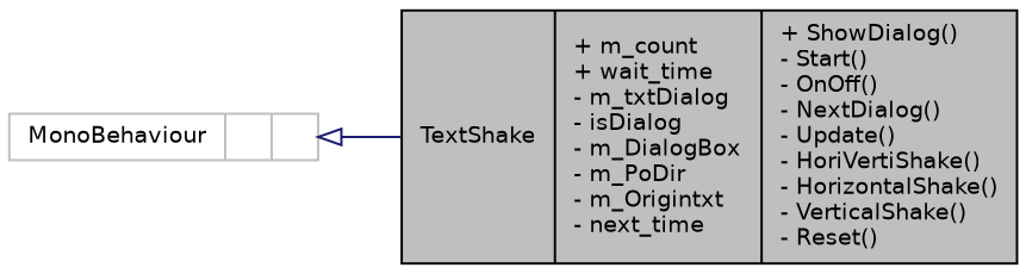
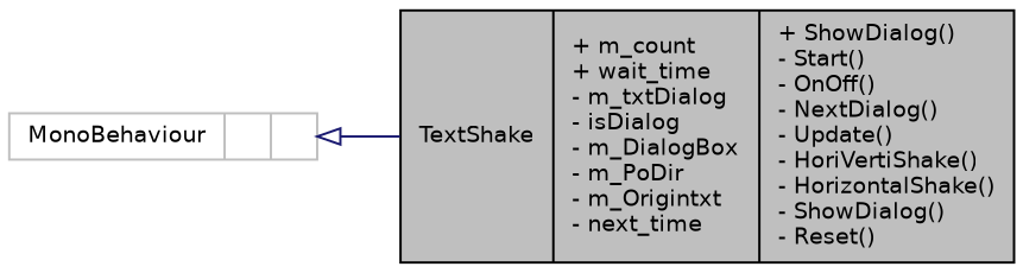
  digraph {
    rankdir=LR
    node [fontname=Helvetica fontsize=10 shape=record style=filled]
-   n1 [color=black fillcolor=grey75 fontcolor=black height=0.2 label="{TextShake\n|+ m_count\l+ wait_time\l- m_txtDialog\l- isDialog\l- m_DialogBox\l- m_PoDir\l- m_Origintxt\l- next_time\l|+ ShowDialog()\l- Start()\l- OnOff()\l- NextDialog()\l- Update()\l- HoriVertiShake()\l- HorizontalShake()\l- VerticalShake()\l- Reset()\l}" width=0.4]
+   n1 [color=black fillcolor=grey75 fontcolor=black height=0.2 label="{TextShake\n|+ m_count\l+ wait_time\l- m_txtDialog\l- isDialog\l- m_DialogBox\l- m_PoDir\l- m_Origintxt\l- next_time\l|+ ShowDialog()\l- Start()\l- OnOff()\l- NextDialog()\l- Update()\l- HoriVertiShake()\l- HorizontalShake()\l- ShowDialog()\l- Reset()\l}" width=0.4]
    n2 [color=grey75 fillcolor=white height=0.2 label="{MonoBehaviour\n||}" width=0.4]
    n2 -> n1 [arrowtail=onormal color=midnightblue dir=back fontname=Helvetica fontsize=10 labelfontname=Helvetica labelfontsize=10 style=solid]
  }
